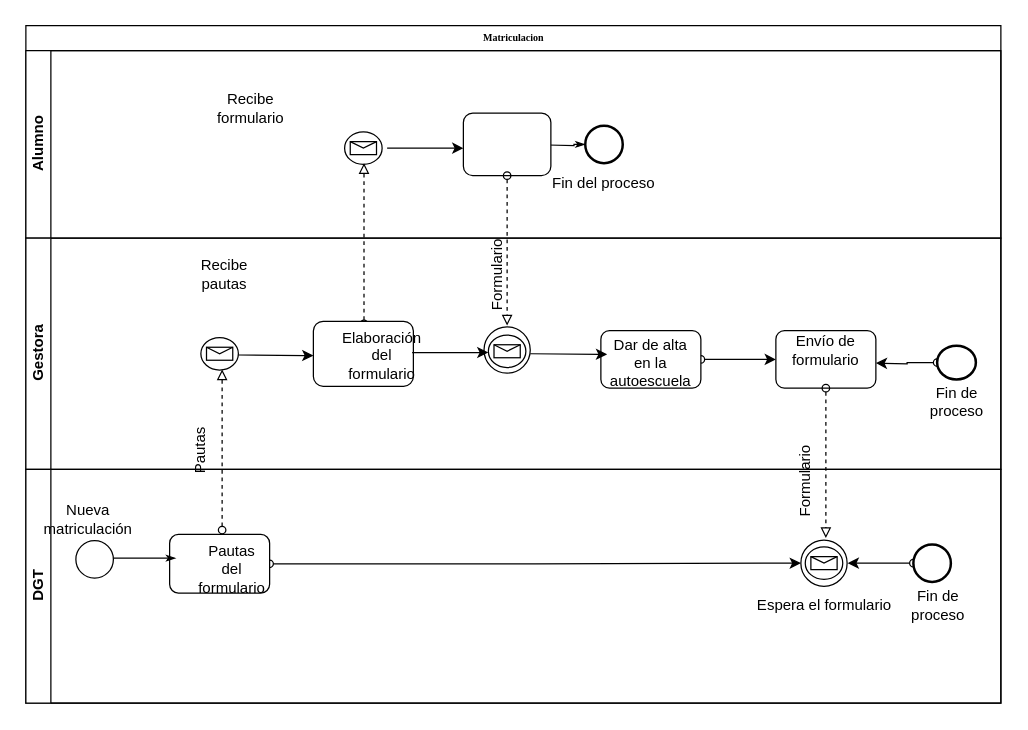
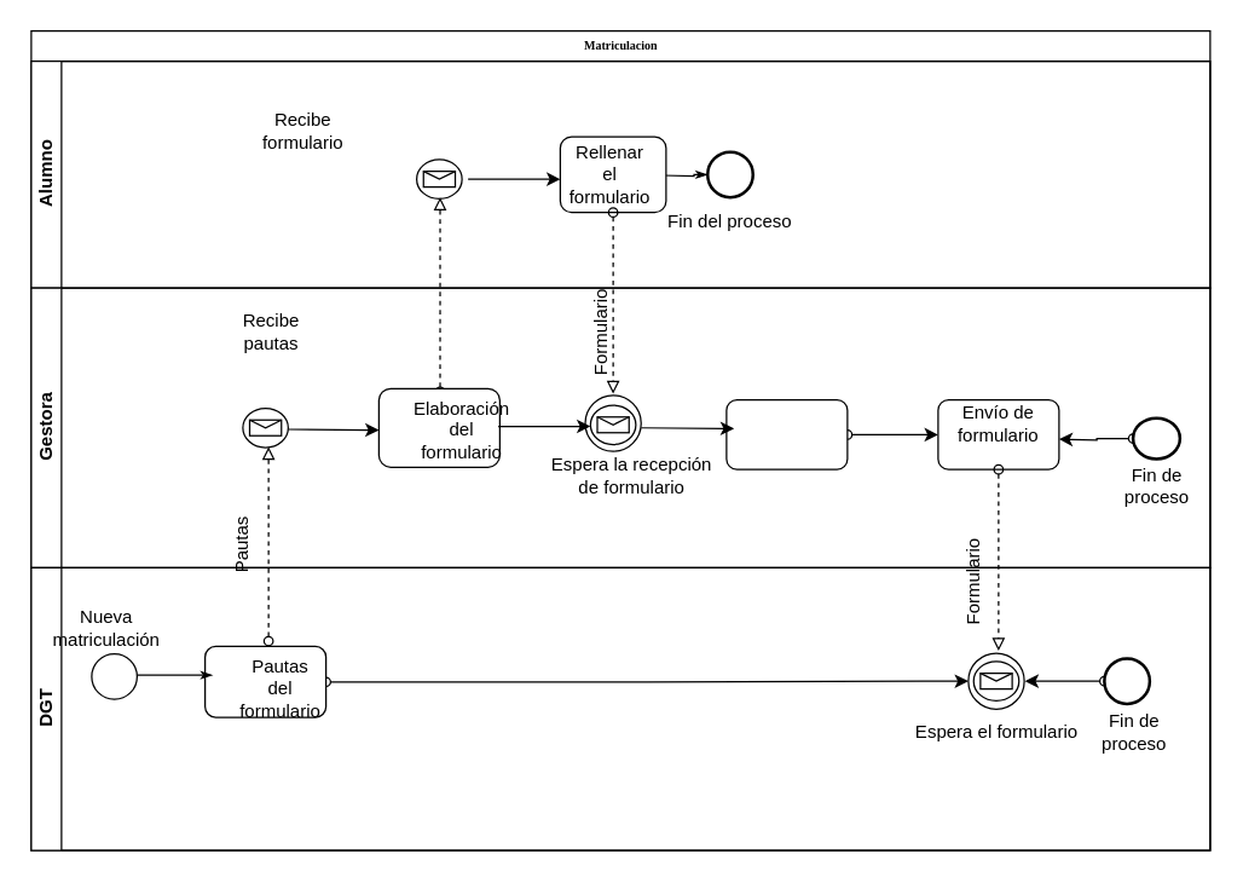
  <mxCell id="0" />
  <mxCell id="1" parent="0" />
  <mxCell id="2" value="Matriculacion" style="swimlane;html=1;childLayout=stackLayout;horizontal=1;startSize=20;horizontalStack=0;rounded=0;shadow=0;labelBackgroundColor=none;strokeColor=#000000;strokeWidth=1;fillColor=#ffffff;fontFamily=Verdana;fontSize=8;fontColor=#000000;align=center;" parent="1" vertex="1"><mxGeometry x="20" y="20" width="780" height="542" as="geometry" /></mxCell>
  <mxCell id="3" value="&lt;div&gt;Alumno&lt;/div&gt;" style="swimlane;html=1;startSize=20;horizontal=0;" parent="2" vertex="1"><mxGeometry y="20" width="780" height="150" as="geometry" /></mxCell>
  <mxCell id="4" style="edgeStyle=orthogonalEdgeStyle;rounded=0;html=1;labelBackgroundColor=none;startArrow=none;startFill=0;startSize=5;endArrow=classicThin;endFill=1;endSize=5;jettySize=auto;orthogonalLoop=1;strokeColor=#000000;strokeWidth=1;fontFamily=Verdana;fontSize=8;fontColor=#000000;" parent="3" target="6" edge="1"><mxGeometry relative="1" as="geometry"><mxPoint x="417.5" y="75.5" as="sourcePoint" /></mxGeometry></mxCell>
  <mxCell id="5" value="" style="rounded=1;whiteSpace=wrap;html=1;shadow=0;labelBackgroundColor=none;strokeColor=#000000;strokeWidth=1;fillColor=#ffffff;fontFamily=Verdana;fontSize=8;fontColor=#000000;align=center;" parent="3" vertex="1"><mxGeometry x="350" y="50" width="70" height="50" as="geometry" /></mxCell>
  <mxCell id="6" value="" style="ellipse;whiteSpace=wrap;html=1;rounded=0;shadow=0;labelBackgroundColor=none;strokeColor=#000000;strokeWidth=2;fillColor=#ffffff;fontFamily=Verdana;fontSize=8;fontColor=#000000;align=center;" parent="3" vertex="1"><mxGeometry x="447.5" y="60" width="30" height="30" as="geometry" /></mxCell>
  <mxCell id="7" value="" style="endArrow=block;dashed=1;html=1;entryX=0.5;entryY=1;entryDx=0;entryDy=0;strokeColor=#000000;endFill=0;startArrow=oval;startFill=0;" parent="3" edge="1"><mxGeometry width="50" height="50" relative="1" as="geometry"><mxPoint x="270.5" y="218.5" as="sourcePoint" /><mxPoint x="270.5" y="90" as="targetPoint" /></mxGeometry></mxCell>
+ <mxCell id="8" value="Rellenar el formulario" style="text;html=1;strokeColor=none;fillColor=none;align=center;verticalAlign=middle;whiteSpace=wrap;rounded=0;" parent="3" vertex="1"><mxGeometry x="362.5" y="65" width="40" height="20" as="geometry" /></mxCell>
  <mxCell id="9" value="" style="shape=mxgraph.bpmn.shape;html=1;verticalLabelPosition=bottom;labelBackgroundColor=#ffffff;verticalAlign=top;perimeter=ellipsePerimeter;outline=standard;symbol=message;fontFamily=Helvetica;fontSize=12;fontColor=#000000;align=center;strokeColor=#000000;strokeWidth=1;fillColor=none;perimeterSpacing=4;" parent="3" vertex="1"><mxGeometry x="255" y="65" width="30" height="26" as="geometry" /></mxCell>
  <mxCell id="10" value="Recibe formulario" style="text;html=1;strokeColor=none;fillColor=none;align=center;verticalAlign=middle;whiteSpace=wrap;rounded=0;" parent="3" vertex="1"><mxGeometry x="150" y="30" width="60" height="32" as="geometry" /></mxCell>
  <mxCell id="11" value="" style="endArrow=classic;html=1;strokeColor=#000000;exitX=1;exitY=0.5;exitDx=0;exitDy=0;" parent="3" source="9" edge="1"><mxGeometry width="50" height="50" relative="1" as="geometry"><mxPoint x="290" y="110" as="sourcePoint" /><mxPoint x="350" y="78" as="targetPoint" /></mxGeometry></mxCell>
  <mxCell id="12" value="Fin del proceso" style="text;html=1;strokeColor=none;fillColor=none;align=center;verticalAlign=middle;whiteSpace=wrap;rounded=0;" parent="3" vertex="1"><mxGeometry x="405" y="90" width="115" height="32" as="geometry" /></mxCell>
  <mxCell id="13" value="&lt;div&gt;Gestora&lt;/div&gt;" style="swimlane;html=1;startSize=20;horizontal=0;" parent="2" vertex="1"><mxGeometry y="170" width="780" height="185" as="geometry" /></mxCell>
  <mxCell id="14" value="Recibe pautas" style="text;html=1;strokeColor=none;fillColor=none;align=center;verticalAlign=middle;whiteSpace=wrap;rounded=0;" parent="13" vertex="1"><mxGeometry x="138.5" y="19" width="40" height="20" as="geometry" /></mxCell>
  <mxCell id="15" value="" style="shape=mxgraph.bpmn.shape;html=1;verticalLabelPosition=bottom;labelBackgroundColor=#ffffff;verticalAlign=top;perimeter=ellipsePerimeter;outline=standard;symbol=message;fontFamily=Helvetica;fontSize=12;fontColor=#000000;align=center;strokeColor=#000000;strokeWidth=1;fillColor=none;perimeterSpacing=2;" parent="13" vertex="1"><mxGeometry x="140" y="79.5" width="30" height="26" as="geometry" /></mxCell>
  <mxCell id="16" value="" style="endArrow=classic;html=1;strokeColor=#000000;" parent="13" edge="1"><mxGeometry width="50" height="50" relative="1" as="geometry"><mxPoint x="170" y="93.5" as="sourcePoint" /><mxPoint x="230" y="94" as="targetPoint" /></mxGeometry></mxCell>
  <mxCell id="17" value="" style="rounded=1;whiteSpace=wrap;html=1;shadow=0;labelBackgroundColor=none;strokeColor=#000000;strokeWidth=1;fillColor=#ffffff;fontFamily=Verdana;fontSize=8;fontColor=#000000;align=center;" parent="13" vertex="1"><mxGeometry x="230" y="66.5" width="80" height="52" as="geometry" /></mxCell>
  <mxCell id="18" value="Elaboración del formulario" style="text;html=1;strokeColor=none;fillColor=none;align=center;verticalAlign=middle;whiteSpace=wrap;rounded=0;" parent="13" vertex="1"><mxGeometry x="265" y="83.5" width="40" height="20" as="geometry" /></mxCell>
  <mxCell id="19" value="Pautas" style="text;html=1;strokeColor=none;fillColor=none;align=center;verticalAlign=middle;whiteSpace=wrap;rounded=0;rotation=-90;" parent="13" vertex="1"><mxGeometry x="120" y="160" width="40" height="20" as="geometry" /></mxCell>
  <mxCell id="20" value="" style="endArrow=block;dashed=1;html=1;strokeColor=#000000;endFill=0;startArrow=oval;startFill=0;exitX=0.5;exitY=1;exitDx=0;exitDy=0;" parent="13" source="5" edge="1"><mxGeometry width="50" height="50" relative="1" as="geometry"><mxPoint x="379.5" y="93.5" as="sourcePoint" /><mxPoint x="385" y="70" as="targetPoint" /></mxGeometry></mxCell>
  <mxCell id="21" value="Formulario" style="text;html=1;strokeColor=none;fillColor=none;align=center;verticalAlign=middle;whiteSpace=wrap;rounded=0;rotation=-90;" parent="13" vertex="1"><mxGeometry x="357.5" y="20" width="40" height="20" as="geometry" /></mxCell>
  <mxCell id="22" value="" style="ellipse;whiteSpace=wrap;html=1;aspect=fixed;strokeColor=#000000;strokeWidth=1;" parent="13" vertex="1"><mxGeometry x="366.5" y="71" width="37" height="37" as="geometry" /></mxCell>
  <mxCell id="23" value="" style="shape=mxgraph.bpmn.shape;html=1;verticalLabelPosition=bottom;labelBackgroundColor=#ffffff;verticalAlign=top;perimeter=ellipsePerimeter;outline=standard;symbol=message;fontFamily=Helvetica;fontSize=12;fontColor=#000000;align=center;strokeColor=#000000;strokeWidth=1;fillColor=none;perimeterSpacing=4;" parent="13" vertex="1"><mxGeometry x="370" y="77.5" width="30" height="26" as="geometry" /></mxCell>
+ <mxCell id="24" value="Espera la recepción de formulario" style="text;html=1;strokeColor=none;fillColor=none;align=center;verticalAlign=middle;whiteSpace=wrap;rounded=0;" parent="13" vertex="1"><mxGeometry x="340" y="108" width="115" height="32" as="geometry" /></mxCell>
  <mxCell id="25" value="" style="endArrow=classic;html=1;strokeColor=#000000;exitX=1;exitY=0.5;exitDx=0;exitDy=0;" parent="13" edge="1"><mxGeometry width="50" height="50" relative="1" as="geometry"><mxPoint x="309" y="91.5" as="sourcePoint" /><mxPoint x="370" y="91.5" as="targetPoint" /></mxGeometry></mxCell>
  <mxCell id="26" value="" style="edgeStyle=orthogonalEdgeStyle;rounded=0;orthogonalLoop=1;jettySize=auto;html=1;startArrow=oval;startFill=0;endArrow=classic;endFill=1;strokeColor=#000000;entryX=0;entryY=0.5;entryDx=0;entryDy=0;" parent="13" source="27" target="30" edge="1"><mxGeometry relative="1" as="geometry" /></mxCell>
  <mxCell id="27" value="" style="rounded=1;whiteSpace=wrap;html=1;shadow=0;labelBackgroundColor=none;strokeColor=#000000;strokeWidth=1;fillColor=#ffffff;fontFamily=Verdana;fontSize=8;fontColor=#000000;align=center;" parent="13" vertex="1"><mxGeometry x="460" y="74" width="80" height="46" as="geometry" /></mxCell>
  <mxCell id="28" value="" style="endArrow=classic;html=1;strokeColor=#000000;exitX=1;exitY=0.5;exitDx=0;exitDy=0;" parent="13" edge="1"><mxGeometry width="50" height="50" relative="1" as="geometry"><mxPoint x="403.5" y="92.5" as="sourcePoint" /><mxPoint x="465" y="93" as="targetPoint" /></mxGeometry></mxCell>
- <mxCell id="29" value="Dar de alta en la autoescuela" style="text;html=1;strokeColor=none;fillColor=none;align=center;verticalAlign=middle;whiteSpace=wrap;rounded=0;" parent="13" vertex="1"><mxGeometry x="470" y="89" width="60" height="21" as="geometry" /></mxCell>
  <mxCell id="30" value="" style="rounded=1;whiteSpace=wrap;html=1;shadow=0;labelBackgroundColor=none;strokeColor=#000000;strokeWidth=1;fillColor=#ffffff;fontFamily=Verdana;fontSize=8;fontColor=#000000;align=center;" parent="13" vertex="1"><mxGeometry x="600" y="74" width="80" height="46" as="geometry" /></mxCell>
  <mxCell id="31" value="Envío de formulario" style="text;html=1;strokeColor=none;fillColor=none;align=center;verticalAlign=middle;whiteSpace=wrap;rounded=0;" parent="13" vertex="1"><mxGeometry x="610" y="79.5" width="60" height="21" as="geometry" /></mxCell>
  <mxCell id="32" value="" style="endArrow=block;dashed=1;html=1;strokeColor=#000000;endFill=0;startArrow=oval;startFill=0;exitX=0.5;exitY=1;exitDx=0;exitDy=0;" parent="13" edge="1"><mxGeometry width="50" height="50" relative="1" as="geometry"><mxPoint x="640" y="120" as="sourcePoint" /><mxPoint x="640" y="240" as="targetPoint" /></mxGeometry></mxCell>
  <mxCell id="33" value="" style="edgeStyle=orthogonalEdgeStyle;rounded=0;orthogonalLoop=1;jettySize=auto;html=1;startArrow=oval;startFill=0;endArrow=classic;endFill=1;strokeColor=#000000;" parent="13" source="34" edge="1"><mxGeometry relative="1" as="geometry"><mxPoint x="680" y="100" as="targetPoint" /></mxGeometry></mxCell>
  <mxCell id="34" value="" style="ellipse;whiteSpace=wrap;html=1;rounded=0;shadow=0;labelBackgroundColor=none;strokeColor=#000000;strokeWidth=2;fillColor=#ffffff;fontFamily=Verdana;fontSize=8;fontColor=#000000;align=center;" parent="13" vertex="1"><mxGeometry x="729" y="86" width="31" height="27" as="geometry" /></mxCell>
  <mxCell id="35" value="Fin de proceso" style="text;html=1;strokeColor=none;fillColor=none;align=center;verticalAlign=middle;whiteSpace=wrap;rounded=0;rotation=0;direction=west;" parent="13" vertex="1"><mxGeometry x="710" y="120" width="70" height="21" as="geometry" /></mxCell>
  <mxCell id="36" value="DGT" style="swimlane;html=1;startSize=20;horizontal=0;" parent="2" vertex="1"><mxGeometry y="355" width="780" height="187" as="geometry" /></mxCell>
  <mxCell id="37" style="edgeStyle=orthogonalEdgeStyle;rounded=0;html=1;labelBackgroundColor=none;startArrow=none;startFill=0;startSize=5;endArrow=classicThin;endFill=1;endSize=5;jettySize=auto;orthogonalLoop=1;strokeColor=#000000;strokeWidth=1;fontFamily=Verdana;fontSize=8;fontColor=#000000;" parent="36" edge="1"><mxGeometry relative="1" as="geometry" /></mxCell>
  <mxCell id="38" value="Yes" style="edgeStyle=orthogonalEdgeStyle;rounded=0;html=1;entryX=0;entryY=0.5;labelBackgroundColor=none;startArrow=none;startFill=0;startSize=5;endArrow=classicThin;endFill=1;endSize=5;jettySize=auto;orthogonalLoop=1;strokeColor=#000000;strokeWidth=1;fontFamily=Verdana;fontSize=8;fontColor=#000000;" parent="36" edge="1"><mxGeometry x="-0.501" y="6" relative="1" as="geometry"><mxPoint as="offset" /></mxGeometry></mxCell>
  <mxCell id="39" style="edgeStyle=orthogonalEdgeStyle;rounded=0;html=1;labelBackgroundColor=none;startArrow=none;startFill=0;startSize=5;endArrow=classicThin;endFill=1;endSize=5;jettySize=auto;orthogonalLoop=1;strokeColor=#000000;strokeWidth=1;fontFamily=Verdana;fontSize=8;fontColor=#000000;" parent="36" edge="1"><mxGeometry relative="1" as="geometry" /></mxCell>
  <mxCell id="40" value="" style="ellipse;whiteSpace=wrap;html=1;rounded=0;shadow=0;labelBackgroundColor=none;strokeColor=#000000;strokeWidth=1;fillColor=#ffffff;fontFamily=Verdana;fontSize=8;fontColor=#000000;align=center;" parent="36" vertex="1"><mxGeometry x="40" y="57" width="30" height="30" as="geometry" /></mxCell>
  <mxCell id="41" value="Nueva matriculación" style="text;html=1;strokeColor=none;fillColor=none;align=center;verticalAlign=middle;whiteSpace=wrap;rounded=0;" parent="36" vertex="1"><mxGeometry x="30" y="30" width="40" height="20" as="geometry" /></mxCell>
  <mxCell id="42" value="" style="edgeStyle=orthogonalEdgeStyle;rounded=0;orthogonalLoop=1;jettySize=auto;html=1;startArrow=oval;startFill=0;endArrow=classic;endFill=1;strokeColor=#000000;entryX=0;entryY=0.5;entryDx=0;entryDy=0;" parent="36" source="43" target="47" edge="1"><mxGeometry relative="1" as="geometry"><mxPoint x="600" y="65" as="targetPoint" /></mxGeometry></mxCell>
  <mxCell id="43" value="" style="rounded=1;whiteSpace=wrap;html=1;shadow=0;labelBackgroundColor=none;strokeColor=#000000;strokeWidth=1;fillColor=#ffffff;fontFamily=Verdana;fontSize=8;fontColor=#000000;align=center;" parent="36" vertex="1"><mxGeometry x="115" y="52" width="80" height="47" as="geometry" /></mxCell>
  <mxCell id="44" style="edgeStyle=orthogonalEdgeStyle;rounded=0;html=1;labelBackgroundColor=none;startArrow=none;startFill=0;startSize=5;endArrow=classicThin;endFill=1;endSize=5;jettySize=auto;orthogonalLoop=1;strokeColor=#000000;strokeWidth=1;fontFamily=Verdana;fontSize=8;fontColor=#000000;" parent="36" edge="1"><mxGeometry relative="1" as="geometry"><mxPoint x="70" y="71" as="sourcePoint" /><mxPoint x="120" y="71" as="targetPoint" /></mxGeometry></mxCell>
  <mxCell id="45" value="Pautas del formulario" style="text;html=1;strokeColor=none;fillColor=none;align=center;verticalAlign=middle;whiteSpace=wrap;rounded=0;" parent="36" vertex="1"><mxGeometry x="145" y="70" width="40" height="20" as="geometry" /></mxCell>
  <mxCell id="46" value="" style="endArrow=block;dashed=1;html=1;entryX=0.5;entryY=1;entryDx=0;entryDy=0;strokeColor=#000000;endFill=0;startArrow=oval;startFill=0;" parent="36" edge="1"><mxGeometry width="50" height="50" relative="1" as="geometry"><mxPoint x="157" y="48.5" as="sourcePoint" /><mxPoint x="157" y="-80" as="targetPoint" /></mxGeometry></mxCell>
  <mxCell id="47" value="" style="ellipse;whiteSpace=wrap;html=1;aspect=fixed;strokeColor=#000000;strokeWidth=1;" parent="36" vertex="1"><mxGeometry x="620" y="56.5" width="37" height="37" as="geometry" /></mxCell>
  <mxCell id="48" value="" style="shape=mxgraph.bpmn.shape;html=1;verticalLabelPosition=bottom;labelBackgroundColor=#ffffff;verticalAlign=top;perimeter=ellipsePerimeter;outline=standard;symbol=message;fontFamily=Helvetica;fontSize=12;fontColor=#000000;align=center;strokeColor=#000000;strokeWidth=1;fillColor=none;perimeterSpacing=4;" parent="36" vertex="1"><mxGeometry x="623.5" y="62" width="30" height="26" as="geometry" /></mxCell>
  <mxCell id="49" value="Formulario" style="text;html=1;strokeColor=none;fillColor=none;align=center;verticalAlign=middle;whiteSpace=wrap;rounded=0;rotation=-90;" parent="36" vertex="1"><mxGeometry x="603.5" width="40" height="20" as="geometry" /></mxCell>
  <mxCell id="50" value="Espera el formulario" style="text;html=1;strokeColor=none;fillColor=none;align=center;verticalAlign=middle;whiteSpace=wrap;rounded=0;rotation=0;direction=west;" parent="36" vertex="1"><mxGeometry x="582.5" y="99" width="112" height="20" as="geometry" /></mxCell>
  <mxCell id="51" value="" style="edgeStyle=orthogonalEdgeStyle;rounded=0;orthogonalLoop=1;jettySize=auto;html=1;startArrow=oval;startFill=0;endArrow=classic;endFill=1;strokeColor=#000000;" parent="36" source="52" target="48" edge="1"><mxGeometry relative="1" as="geometry" /></mxCell>
  <mxCell id="52" value="" style="ellipse;whiteSpace=wrap;html=1;rounded=0;shadow=0;labelBackgroundColor=none;strokeColor=#000000;strokeWidth=2;fillColor=#ffffff;fontFamily=Verdana;fontSize=8;fontColor=#000000;align=center;" parent="36" vertex="1"><mxGeometry x="710" y="60" width="30" height="30" as="geometry" /></mxCell>
  <mxCell id="53" value="Fin de proceso" style="text;html=1;strokeColor=none;fillColor=none;align=center;verticalAlign=middle;whiteSpace=wrap;rounded=0;rotation=0;direction=west;" parent="36" vertex="1"><mxGeometry x="694.5" y="98.5" width="70" height="21" as="geometry" /></mxCell>
